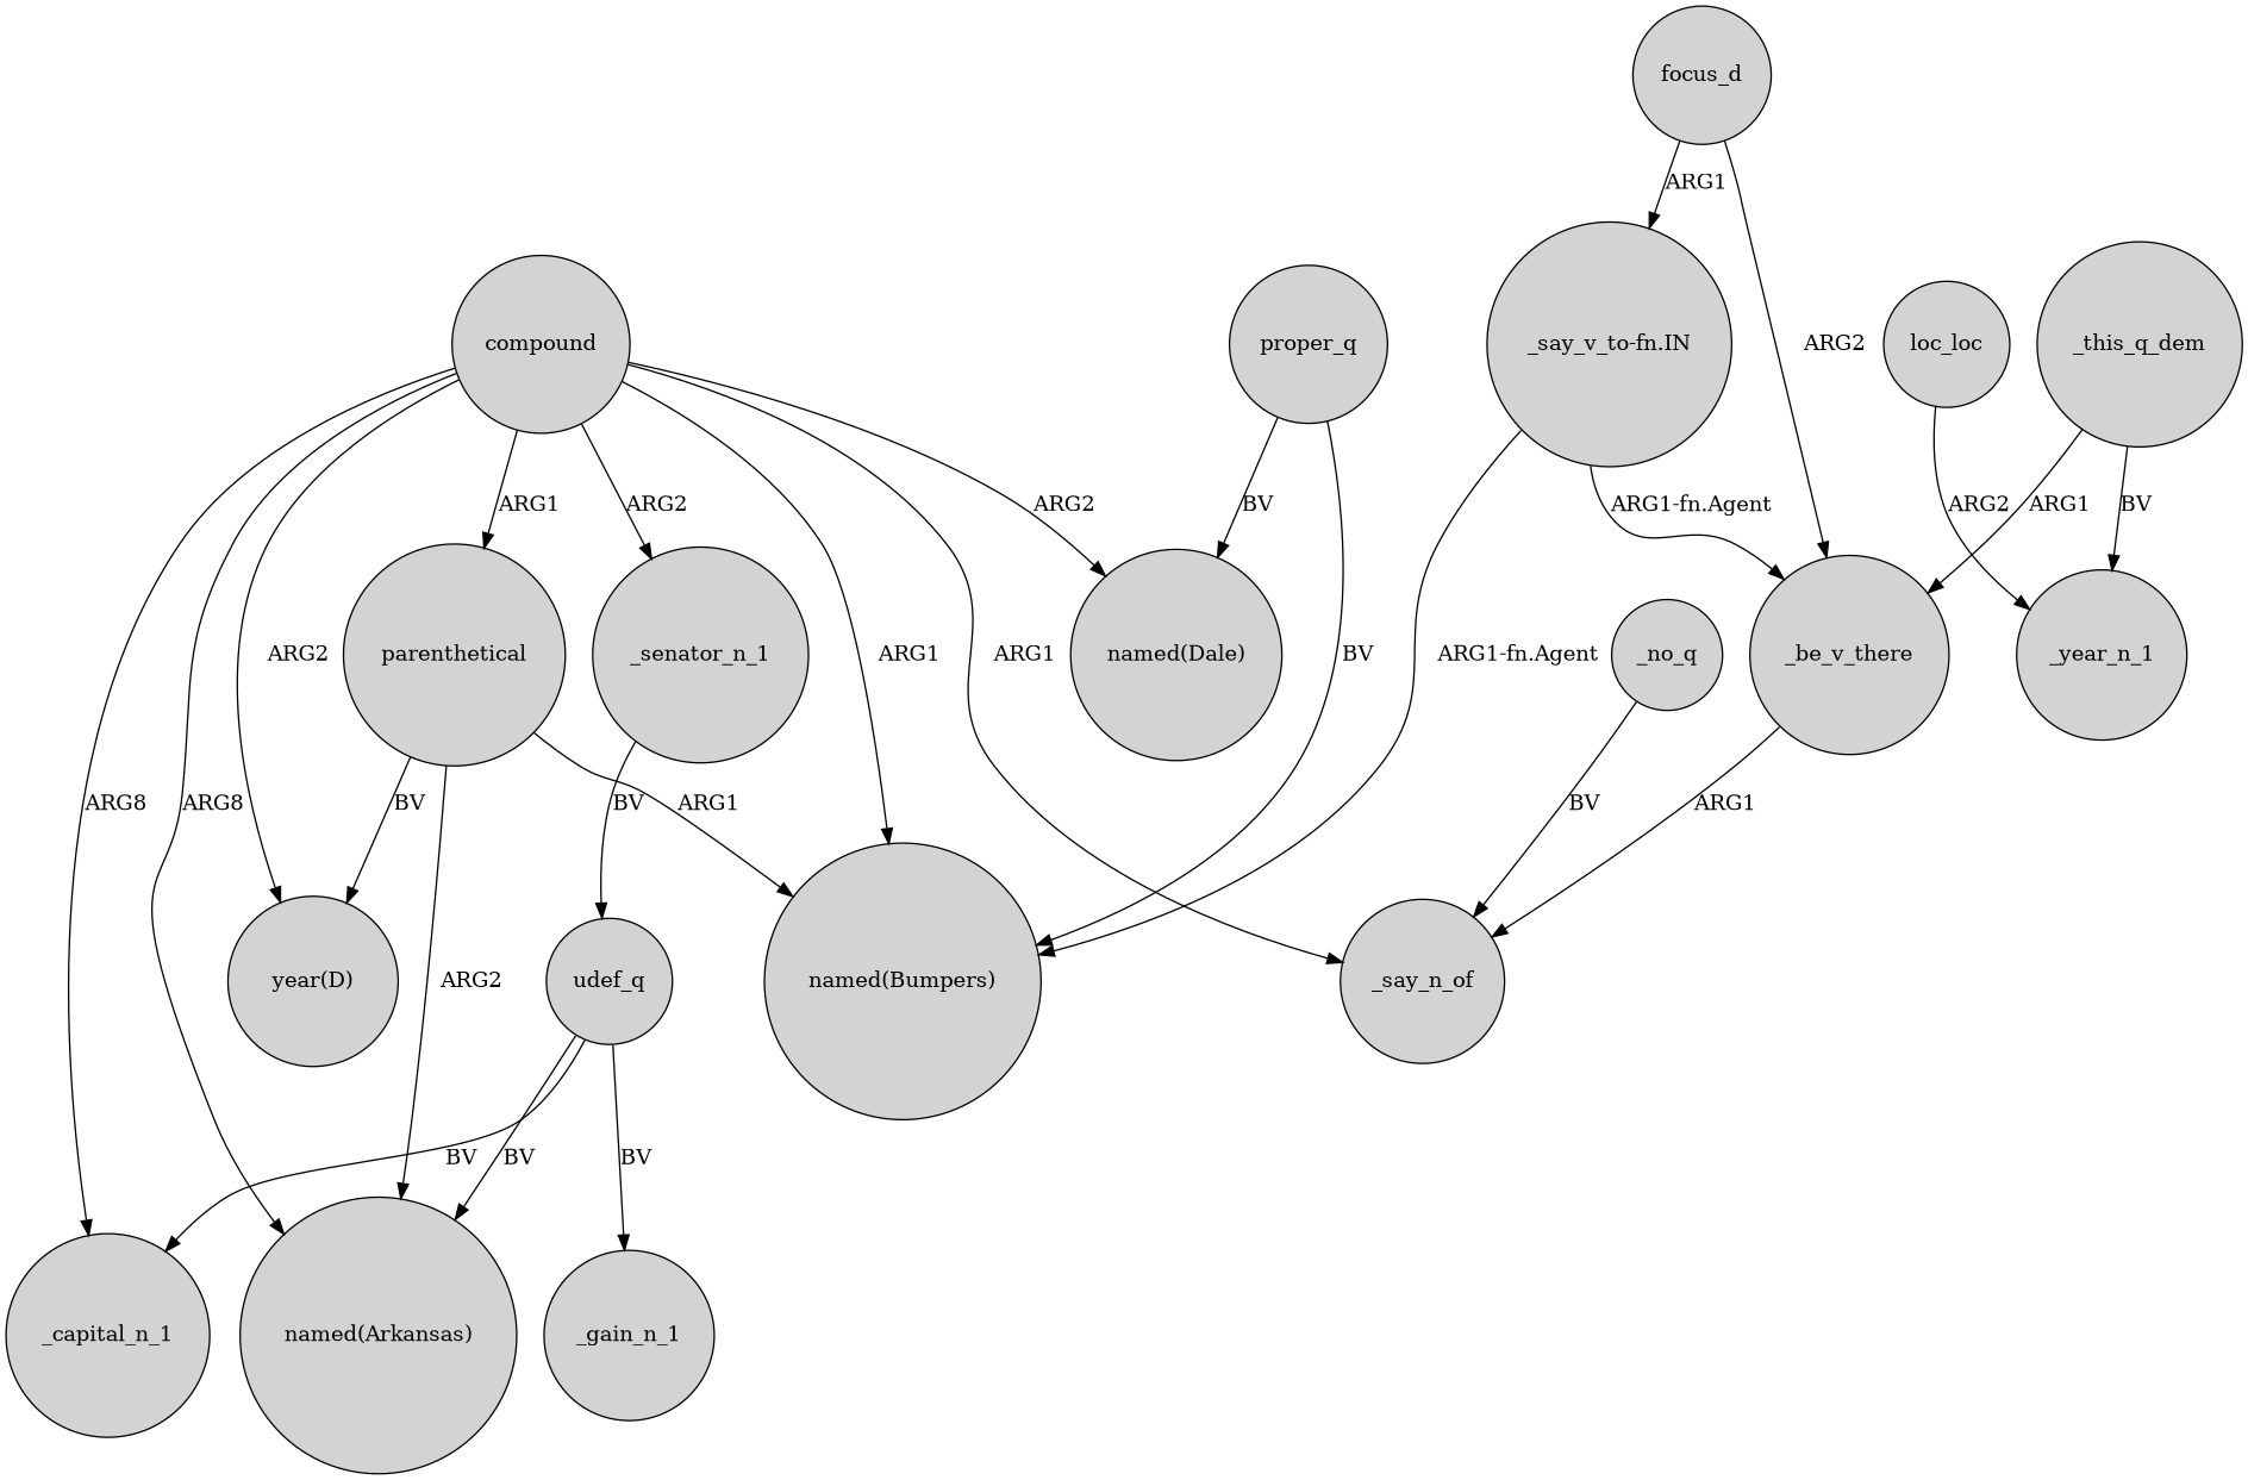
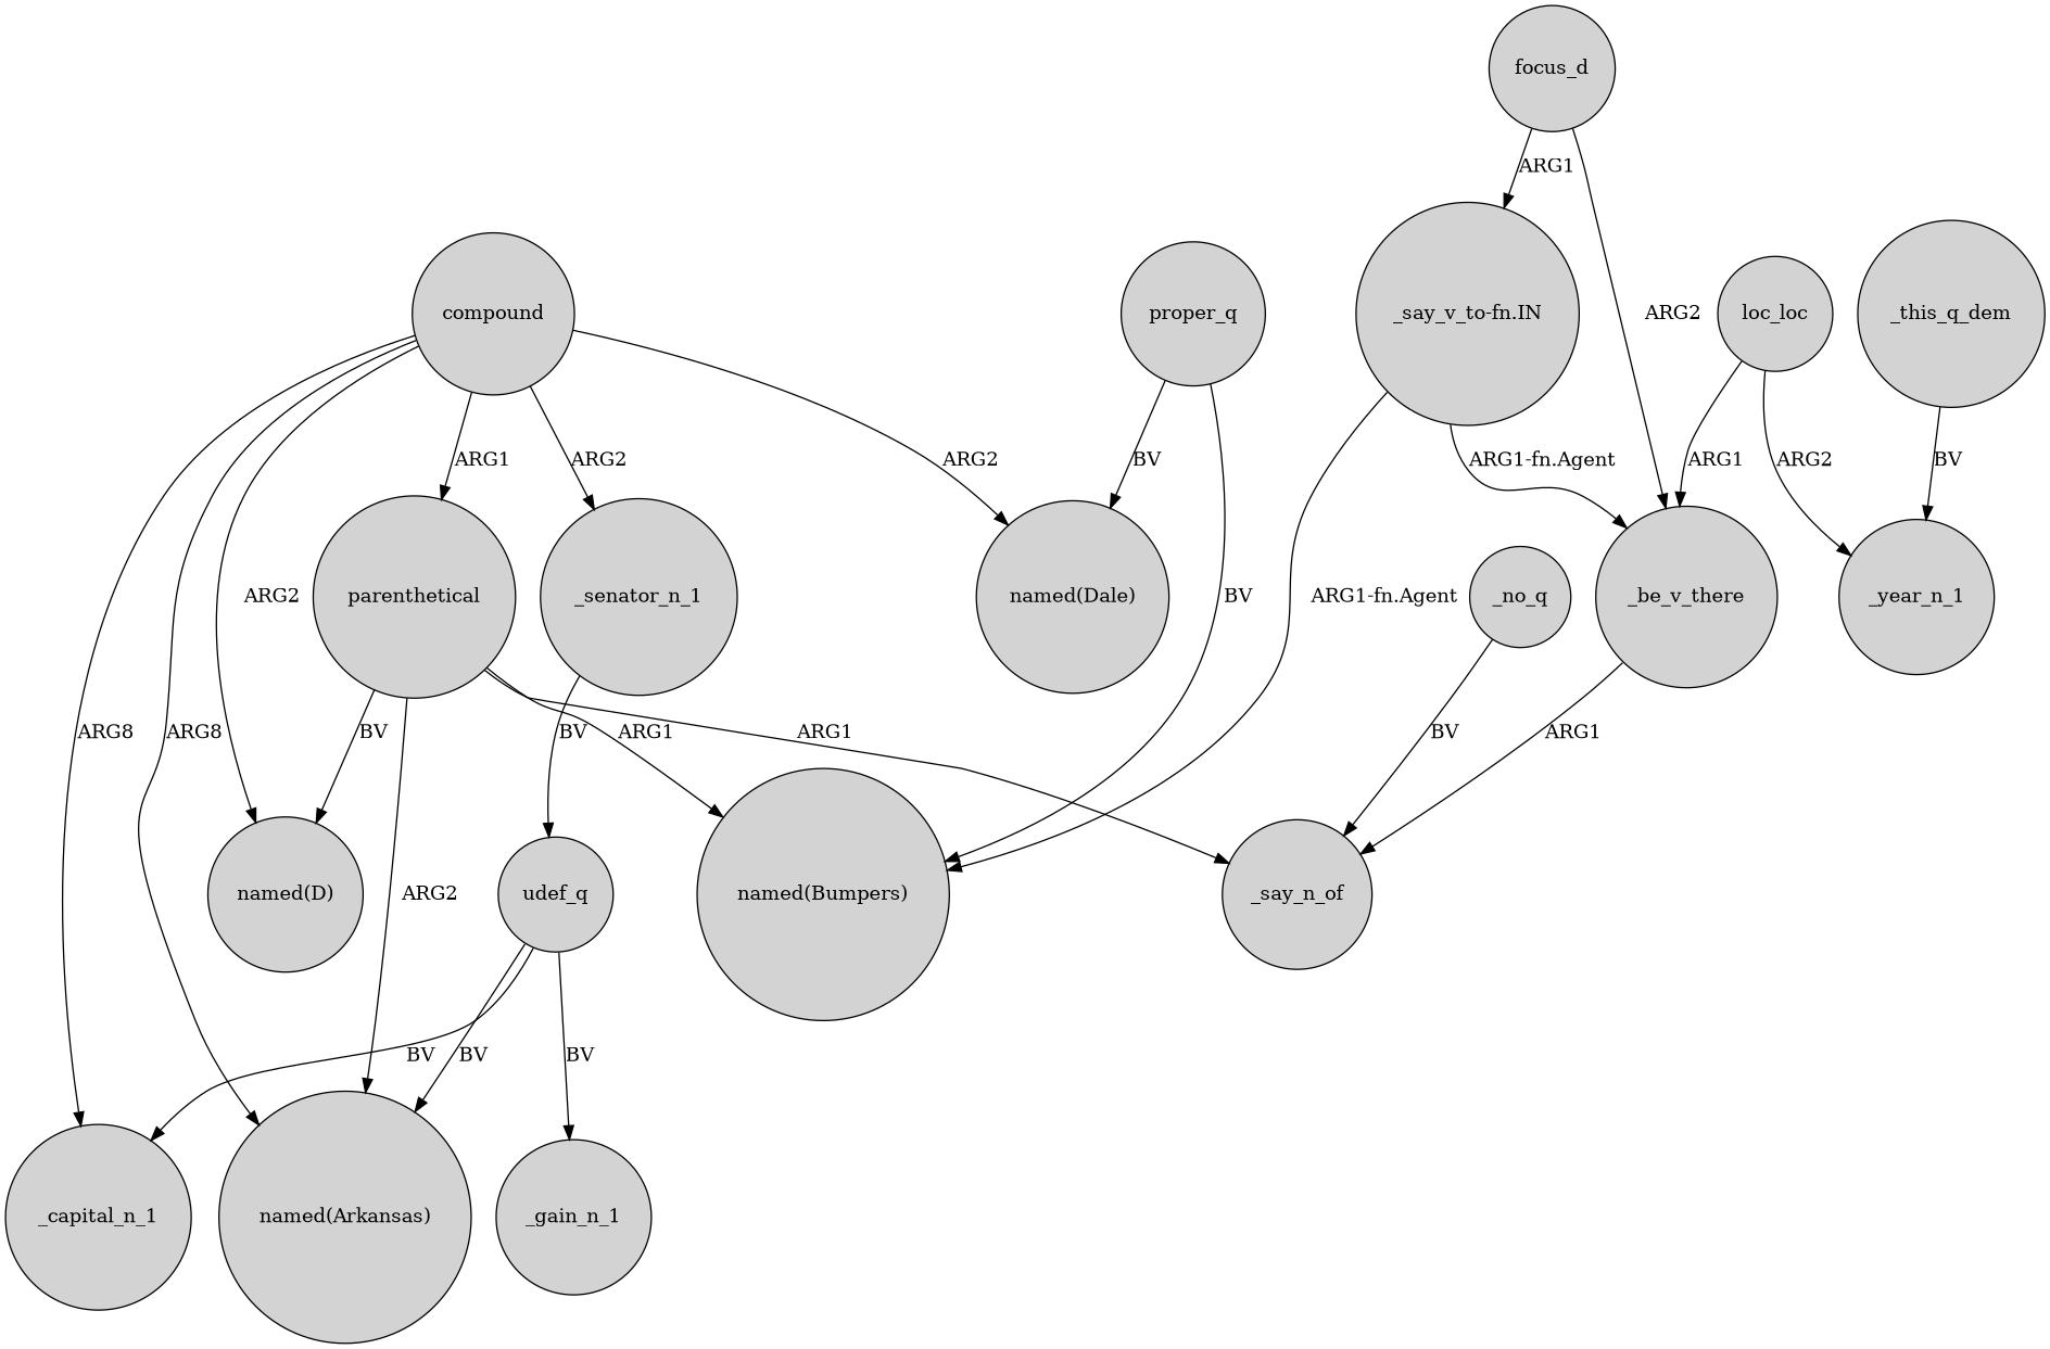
  digraph {
    node [shape=circle style=filled]
    parenthetical
    "named(Bumpers)"
    "named(Arkansas)"
-   "named(D)" [label="year(D)"]
+   "named(D)"
    udef_q
    _capital_n_1
    _gain_n_1
    _senator_n_1
    compound
    n10 [label=_say_n_of]
    "named(Dale)"
    "_say_v_to-fn.IN"
    _be_v_there
    n14 [label=loc_loc]
    _year_n_1
    _no_q
    proper_q
    focus_d
    _this_q_dem
    parenthetical -> "named(Bumpers)" [label=ARG1]
    parenthetical -> "named(Arkansas)" [label=ARG2]
    parenthetical -> "named(D)" [label=BV]
    udef_q -> "named(Arkansas)" [label=BV]
    udef_q -> _capital_n_1 [label=BV]
    udef_q -> _gain_n_1 [label=BV]
    _senator_n_1 -> udef_q [label=BV]
    compound -> parenthetical [label=ARG1]
-   compound -> "named(Bumpers)" [label=ARG1]
    compound -> "named(Arkansas)" [label=ARG8]
    compound -> "named(D)" [label=ARG2]
    compound -> _capital_n_1 [label=ARG8]
    compound -> _senator_n_1 [label=ARG2]
-   compound -> n10 [label=ARG1]
+   parenthetical -> n10 [label=ARG1]
    compound -> "named(Dale)" [label=ARG2]
    "_say_v_to-fn.IN" -> "named(Bumpers)" [label="ARG1-fn.Agent"]
    "_say_v_to-fn.IN" -> _be_v_there [label="ARG1-fn.Agent"]
    _be_v_there -> n10 [label=ARG1]
-   _this_q_dem -> _be_v_there [label=ARG1]
+   n14 -> _be_v_there [label=ARG1]
    n14 -> _year_n_1 [label=ARG2]
    _no_q -> n10 [label=BV]
    proper_q -> "named(Bumpers)" [label=BV]
    proper_q -> "named(Dale)" [label=BV]
    focus_d -> "_say_v_to-fn.IN" [label=ARG1]
    focus_d -> _be_v_there [label=ARG2]
    _this_q_dem -> _year_n_1 [label=BV]
  }
